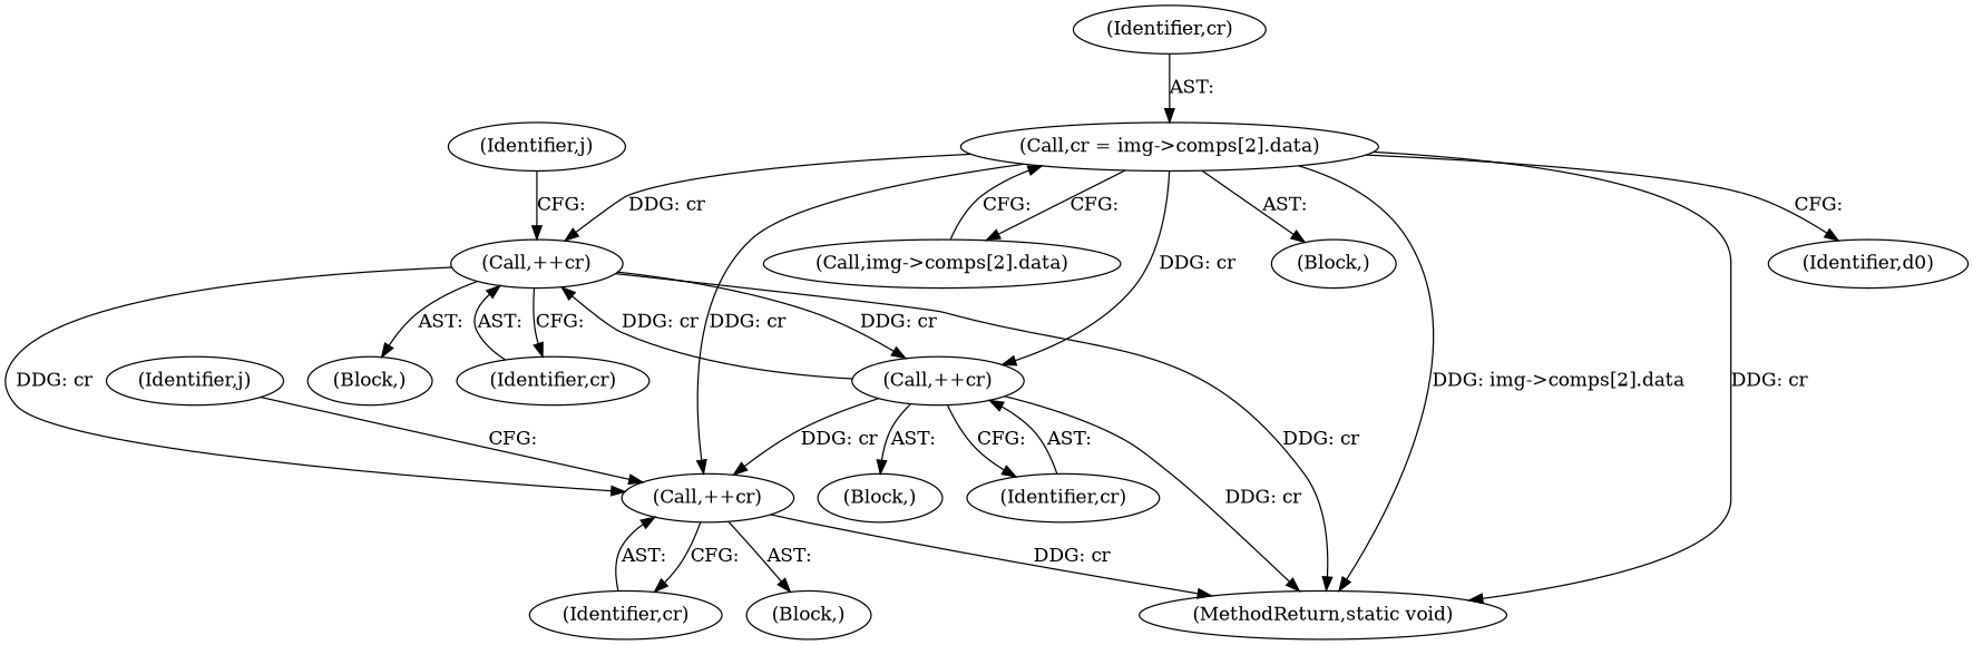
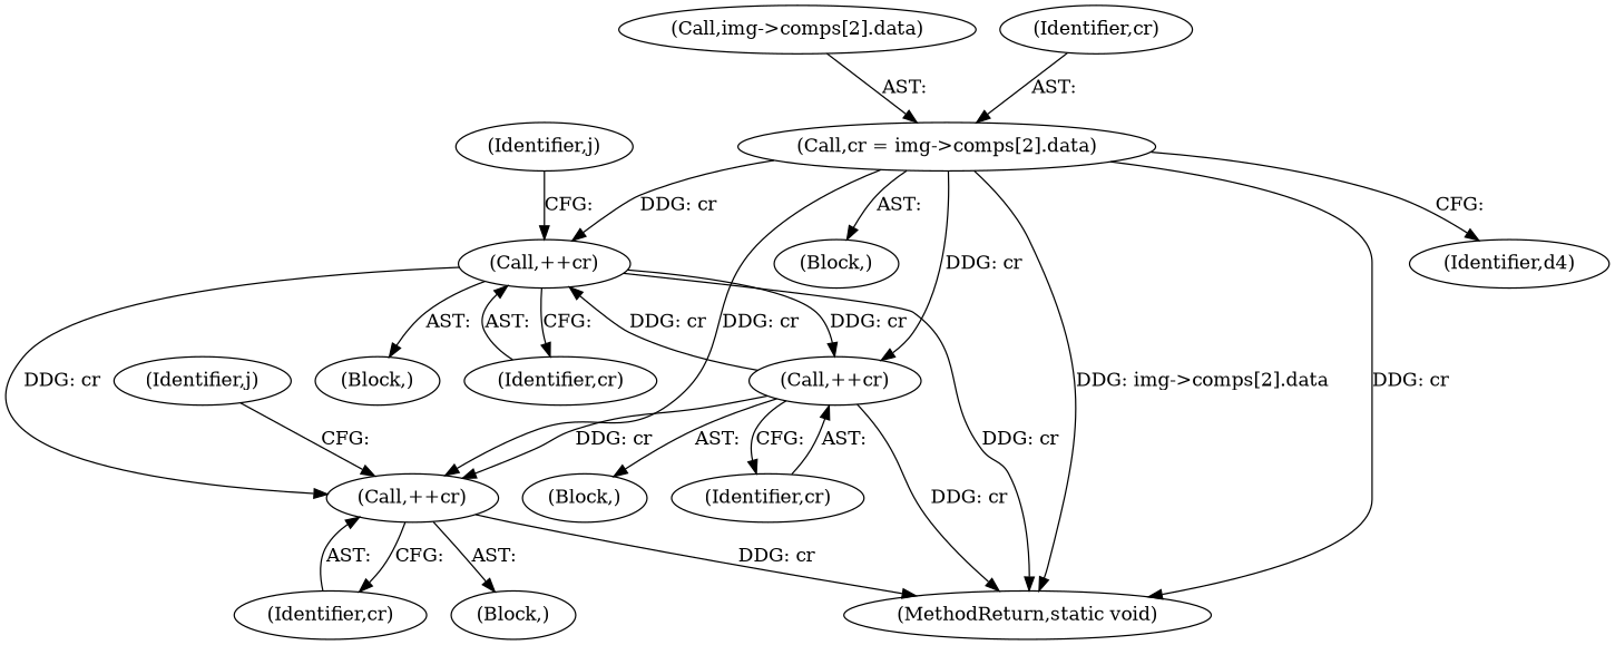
  digraph {
    n1 [label="(Call,cr = img->comps[2].data)"]
    n2 [label="(Call,++cr)"]
    n3 [label="(Call,++cr)"]
    n4 [label="(Call,++cr)"]
    n5 [label="(Call,img->comps[2].data)"]
    n6 [label="(Block,)"]
    n7 [label="(MethodReturn,static void)"]
-   n8 [label="(Identifier,d0)"]
+   n8 [label="(Identifier,d4)"]
    n9 [label="(Block,)"]
    n10 [label="(Identifier,cr)"]
    n11 [label="(Block,)"]
    n12 [label="(Identifier,cr)"]
    n13 [label="(Identifier,cr)"]
    n14 [label="(Block,)"]
    n15 [label="(Identifier,j)"]
    n16 [label="(Identifier,cr)"]
    n17 [label="(Identifier,j)"]
    n1 -> n2 [label="DDG: cr"]
    n1 -> n3 [label="DDG: cr"]
    n1 -> n4 [label="DDG: cr"]
-   n1 -> n5 [label="CFG: "]
    n1 -> n6 [label="AST: "]
    n1 -> n7 [label="DDG: img->comps[2].data"]
    n1 -> n7 [label="DDG: cr"]
    n1 -> n8 [label="CFG: "]
    n2 -> n3 [label="DDG: cr"]
    n2 -> n4 [label="DDG: cr"]
    n2 -> n7 [label="DDG: cr"]
    n2 -> n9 [label="AST: "]
    n2 -> n10 [label="CFG: "]
    n3 -> n2 [label="DDG: cr"]
    n3 -> n4 [label="DDG: cr"]
    n3 -> n7 [label="DDG: cr"]
    n3 -> n11 [label="AST: "]
    n3 -> n12 [label="CFG: "]
    n4 -> n7 [label="DDG: cr"]
    n4 -> n13 [label="CFG: "]
    n4 -> n14 [label="AST: "]
-   n5 -> n1 [label="CFG: "]
+   n5 -> n1 [label="AST: "]
    n10 -> n2 [label="AST: "]
    n12 -> n3 [label="AST: "]
    n13 -> n4 [label="AST: "]
    n15 -> n2 [label="CFG: "]
    n16 -> n1 [label="AST: "]
    n17 -> n4 [label="CFG: "]
  }
